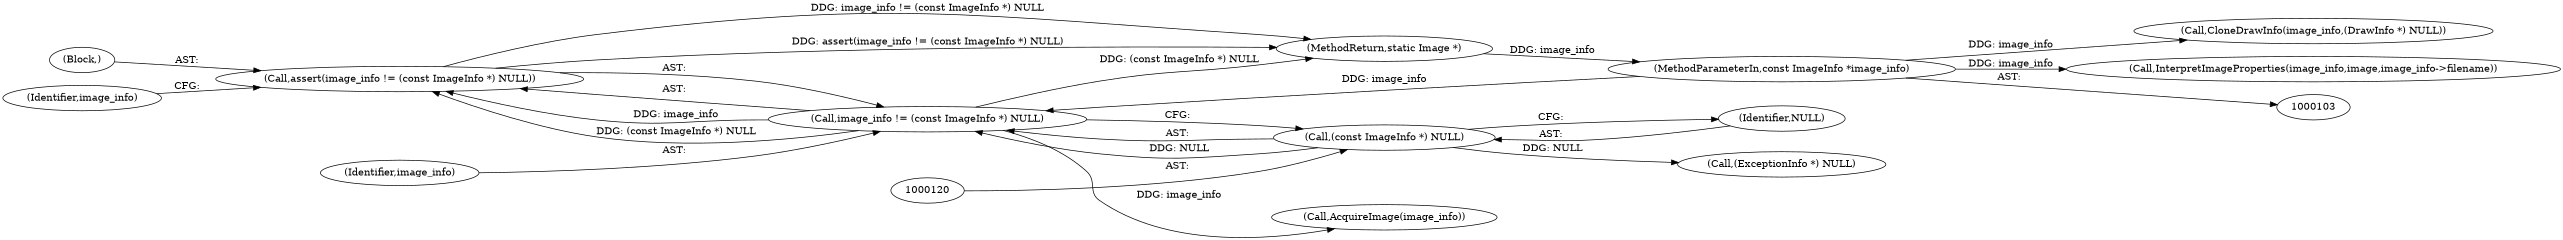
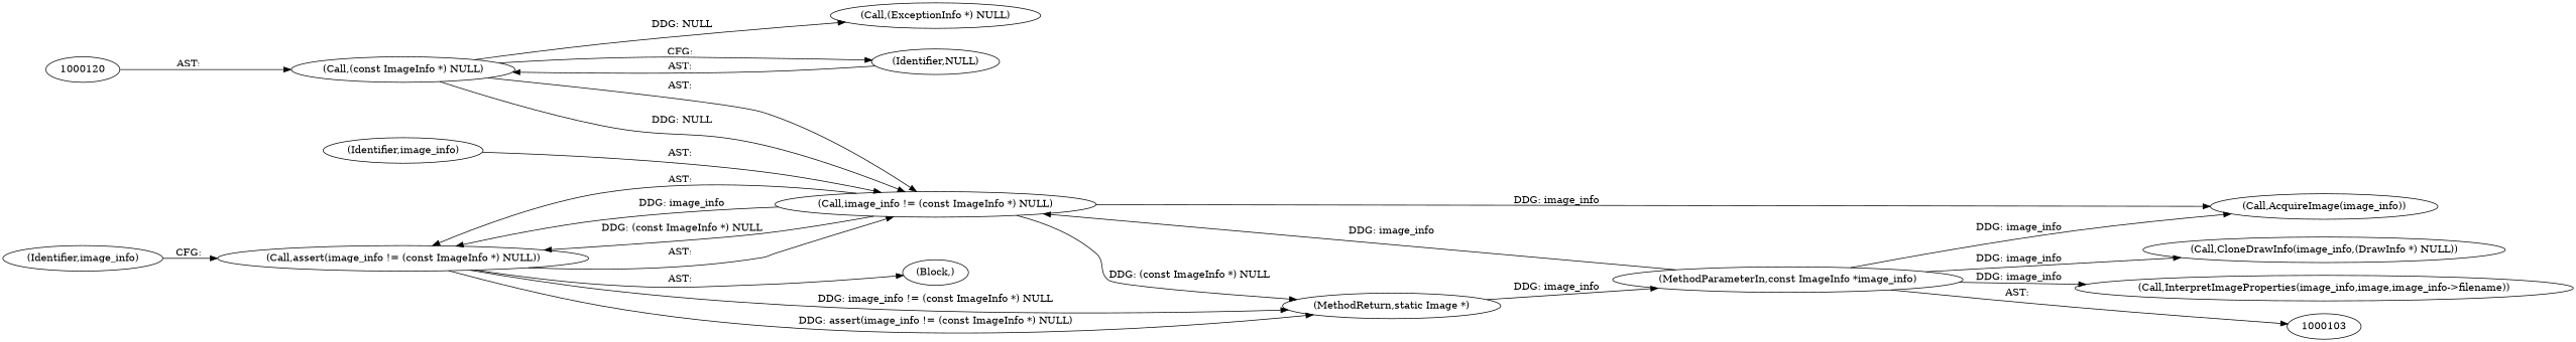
  digraph {
    rankdir=LR
    n1 [label="(Call,assert(image_info != (const ImageInfo *) NULL))"]
    n2 [label="(Call,image_info != (const ImageInfo *) NULL)"]
    n3 [label="(Block,)"]
    n4 [label="(MethodReturn,static Image *)"]
    n5 [label="(Call,(const ImageInfo *) NULL)"]
    n6 [label="(Call,AcquireImage(image_info))"]
    n7 [label="(MethodParameterIn,const ImageInfo *image_info)"]
    n8 [label="(Identifier,NULL)"]
    n9 [label="(Call,(ExceptionInfo *) NULL)"]
    n10 [label="(Call,CloneDrawInfo(image_info,(DrawInfo *) NULL))"]
    n11 [label="(Call,InterpretImageProperties(image_info,image,image_info->filename))"]
    1000103
    n13 [label="(Identifier,image_info)"]
    n14 [label="(Identifier,image_info)"]
    1000120
    n1 -> n2 [label="AST: "]
-   n3 -> n1 [label="AST: "]
+   n1 -> n3 [label="AST: "]
    n1 -> n4 [label="DDG: image_info != (const ImageInfo *) NULL"]
    n1 -> n4 [label="DDG: assert(image_info != (const ImageInfo *) NULL)"]
    n2 -> n1 [label="AST: "]
    n2 -> n1 [label="DDG: image_info"]
    n2 -> n1 [label="DDG: (const ImageInfo *) NULL"]
    n2 -> n4 [label="DDG: (const ImageInfo *) NULL"]
-   n2 -> n5 [label="CFG: "]
    n2 -> n6 [label="DDG: image_info"]
    n4 -> n7 [label="DDG: image_info"]
    n5 -> n2 [label="AST: "]
    n5 -> n2 [label="DDG: NULL"]
    n5 -> n8 [label="CFG: "]
    n5 -> n9 [label="DDG: NULL"]
    n7 -> n2 [label="DDG: image_info"]
+   n7 -> n6 [label="DDG: image_info"]
    n7 -> n10 [label="DDG: image_info"]
    n7 -> n11 [label="DDG: image_info"]
    n7 -> 1000103 [label="AST: "]
    n8 -> n5 [label="AST: "]
    n13 -> n1 [label="CFG: "]
    n14 -> n2 [label="AST: "]
    1000120 -> n5 [label="AST: "]
  }
